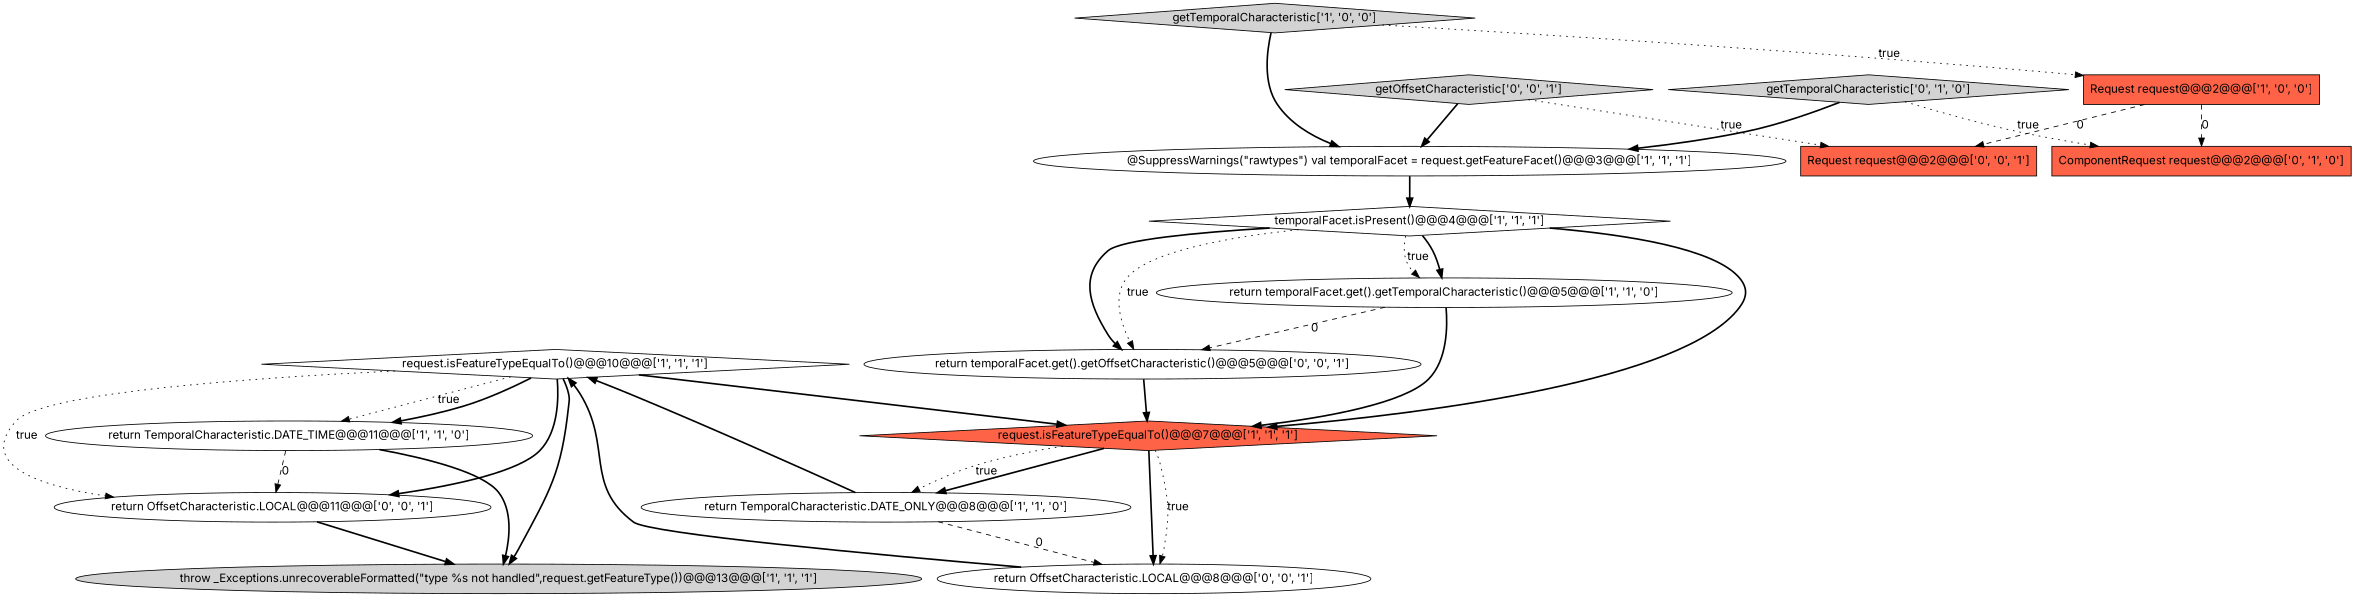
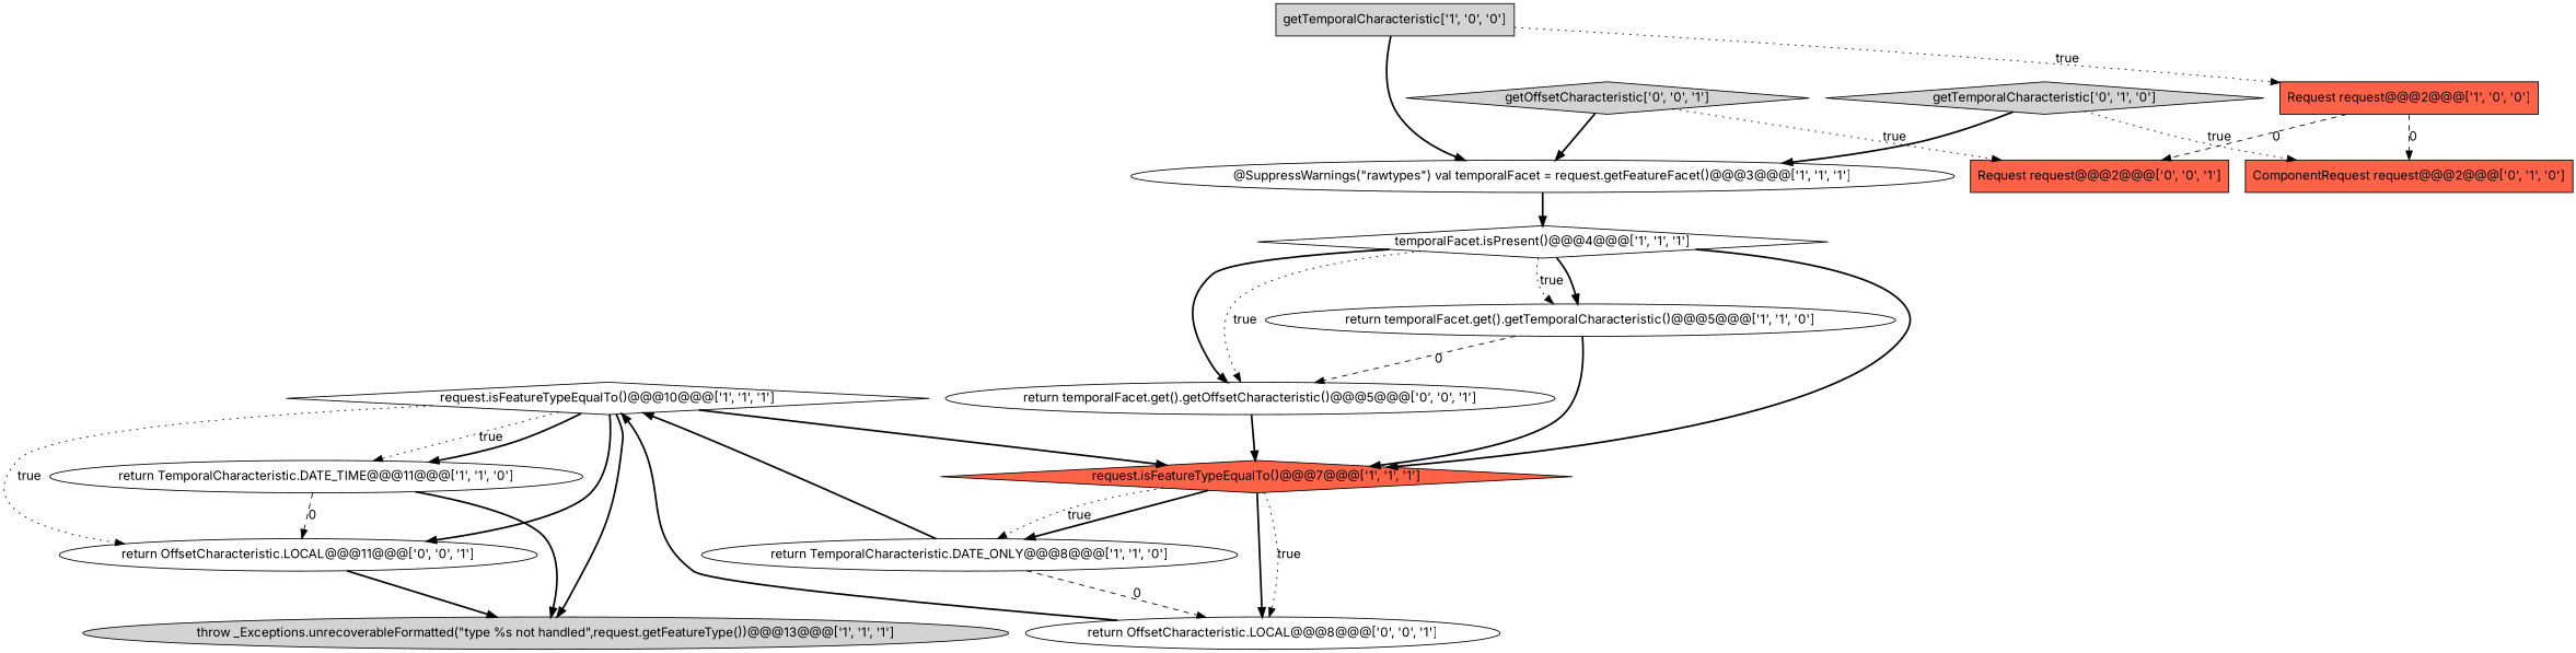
  digraph {
    fontname=Inter
    node [fillcolor=white fontname=Inter shape=ellipse style=filled]
    edge [fontname=Inter style=bold]
    n1 [label="return OffsetCharacteristic.LOCAL@@@11@@@['0', '0', '1']"]
    n2 [fillcolor=lightgray label="throw _Exceptions.unrecoverableFormatted(\"type %s not handled\",request.getFeatureType())@@@13@@@['1', '1', '1']"]
    n3 [label="return OffsetCharacteristic.LOCAL@@@8@@@['0', '0', '1']"]
    n4 [label="request.isFeatureTypeEqualTo()@@@10@@@['1', '1', '1']" shape=diamond]
    n5 [fillcolor=tomato label="request.isFeatureTypeEqualTo()@@@7@@@['1', '1', '1']" shape=diamond]
    n6 [label="return TemporalCharacteristic.DATE_TIME@@@11@@@['1', '1', '0']"]
    n7 [fillcolor=lightgray label="getOffsetCharacteristic['0', '0', '1']" shape=diamond]
    n8 [label="@SuppressWarnings(\"rawtypes\") val temporalFacet = request.getFeatureFacet()@@@3@@@['1', '1', '1']"]
    n9 [fillcolor=tomato label="Request request@@@2@@@['0', '0', '1']" shape=box]
    n10 [label="temporalFacet.isPresent()@@@4@@@['1', '1', '1']" shape=diamond]
    n11 [label="return temporalFacet.get().getOffsetCharacteristic()@@@5@@@['0', '0', '1']"]
    n12 [label="return temporalFacet.get().getTemporalCharacteristic()@@@5@@@['1', '1', '0']"]
    n13 [fillcolor=tomato label="ComponentRequest request@@@2@@@['0', '1', '0']" shape=box]
    n14 [label="return TemporalCharacteristic.DATE_ONLY@@@8@@@['1', '1', '0']"]
-   n15 [fillcolor=lightgray label="getTemporalCharacteristic['1', '0', '0']" shape=diamond]
+   n15 [fillcolor=lightgray label="getTemporalCharacteristic['1', '0', '0']" shape=box]
    n16 [fillcolor=tomato label="Request request@@@2@@@['1', '0', '0']" shape=box]
    n17 [fillcolor=lightgray label="getTemporalCharacteristic['0', '1', '0']" shape=diamond]
    n1 -> n2
    n3 -> n4
    n4 -> n1 [label=true style=dotted]
    n4 -> n1
    n4 -> n2
    n4 -> n5
    n4 -> n6 [label=true style=dotted]
    n4 -> n6
    n5 -> n3
    n5 -> n3 [label=true style=dotted]
    n5 -> n14
    n5 -> n14 [label=true style=dotted]
    n6 -> n1 [label=0 style=dashed]
    n6 -> n2
    n7 -> n8
    n7 -> n9 [label=true style=dotted]
    n8 -> n10
    n10 -> n5
    n10 -> n11
    n10 -> n11 [label=true style=dotted]
    n10 -> n12
    n10 -> n12 [label=true style=dotted]
    n11 -> n5
    n12 -> n5
    n12 -> n11 [label=0 style=dashed]
    n14 -> n3 [label=0 style=dashed]
    n14 -> n4
    n15 -> n8
    n15 -> n16 [label=true style=dotted]
    n16 -> n9 [label=0 style=dashed]
    n16 -> n13 [label=0 style=dashed]
    n17 -> n8
    n17 -> n13 [label=true style=dotted]
  }
